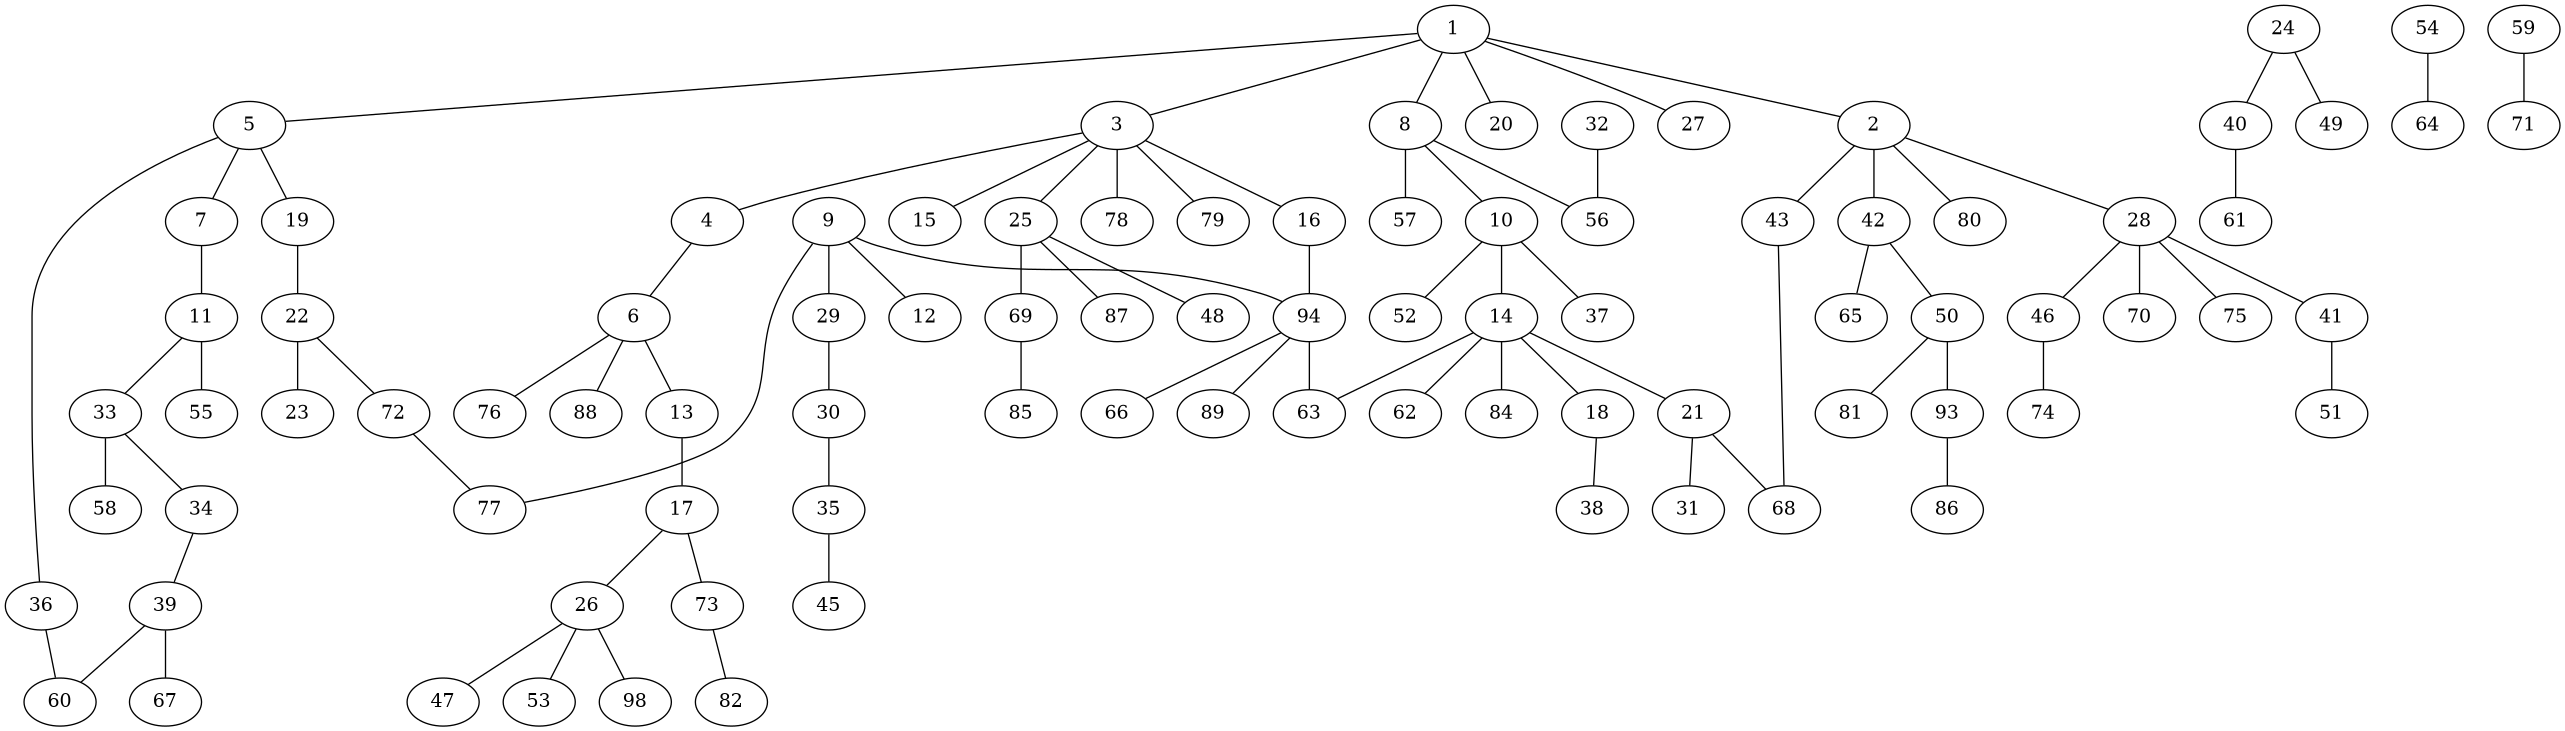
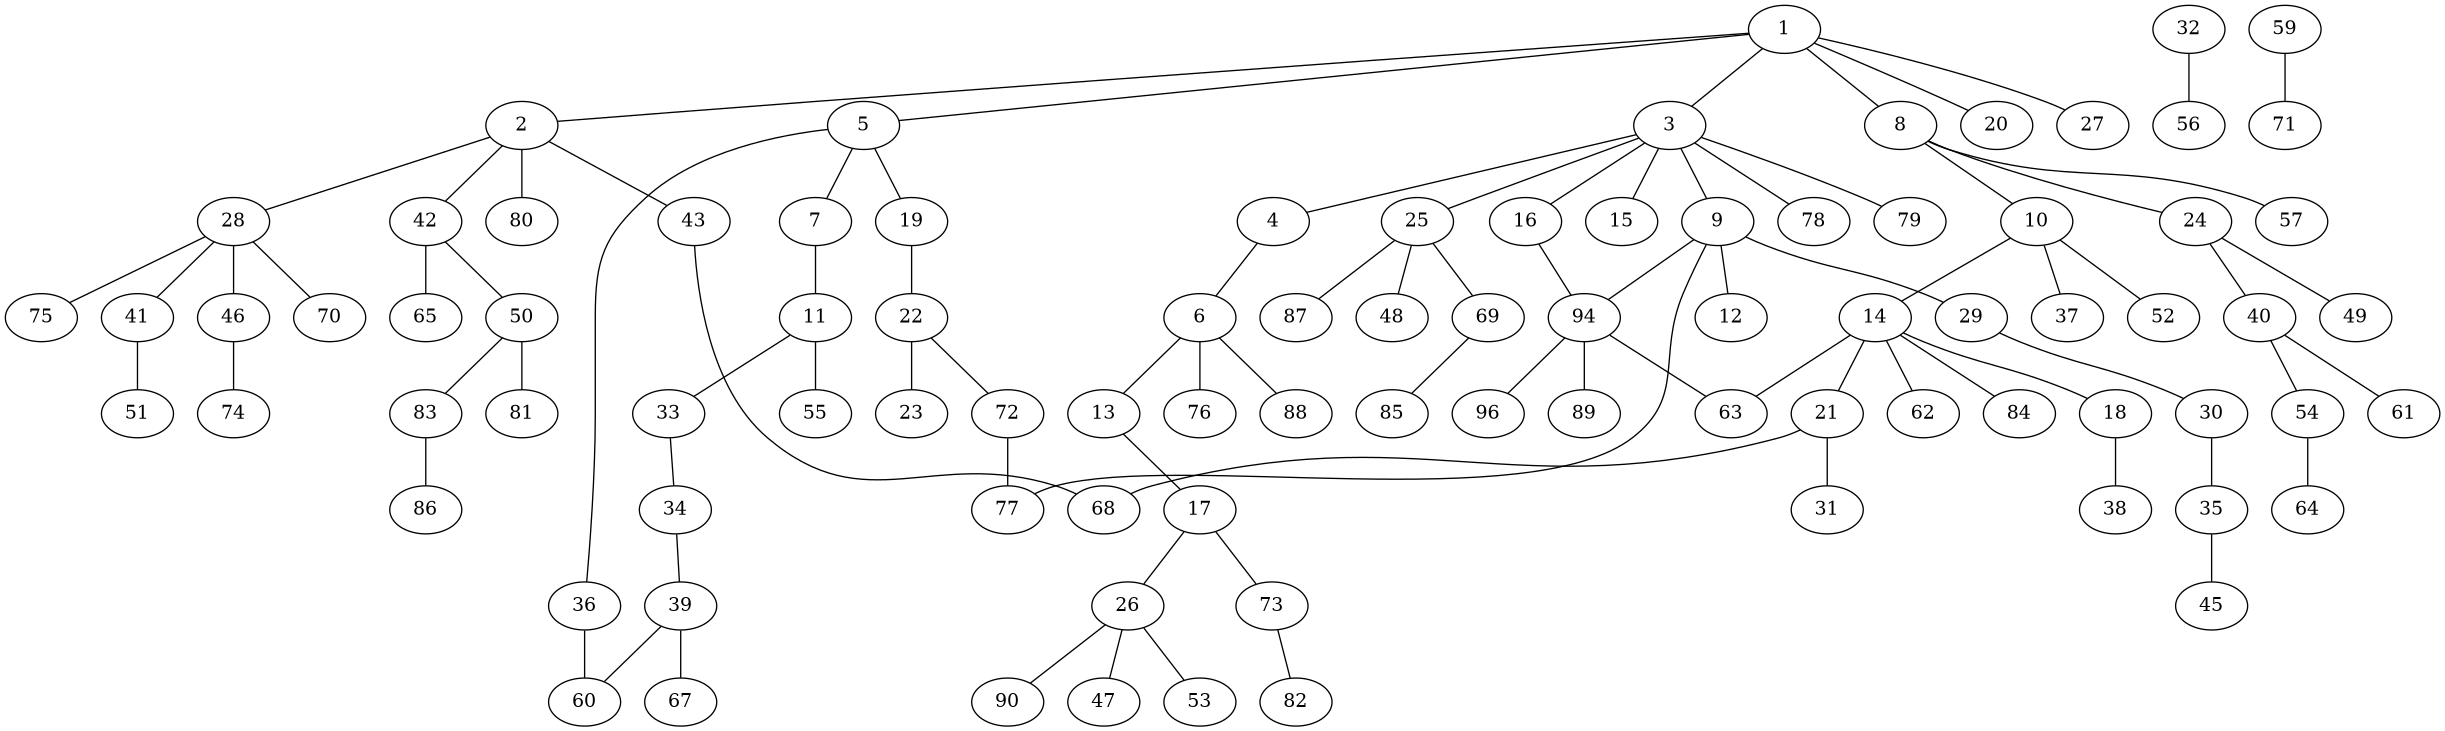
  graph {
    1
    2
    3
    5
    8
    20
    27
    28
    42
    43
    80
    4
    9
    15
    16
    25
    78
    79
    7
    19
    36
    10
    24
    57
    32
    56
    41
    46
    70
    75
    50
    65
    68
    6
    12
    29
    n37 [label=94]
    77
    48
    69
    87
    11
    22
    60
    14
    37
    52
    40
    49
    51
    74
    81
-   83 [label=93]
+   83
    13
    76
    88
    30
    63
-   66
+   66 [label=96]
    89
    85
    17
    33
    55
    23
    72
    26
    73
    34
-   58
    18
    21
    62
    84
    54
    61
    35
    38
    31
    39
    47
    53
-   90 [label=98]
+   90
    82
    59
    71
    64
    45
    67
    86
    1 -- 2
    1 -- 3
    1 -- 5
    1 -- 8
    1 -- 20
    1 -- 27
    2 -- 28
    2 -- 42
    2 -- 43
    2 -- 80
    3 -- 4
+   3 -- 9
    3 -- 15
    3 -- 16
    3 -- 25
    3 -- 78
    3 -- 79
    5 -- 7
    5 -- 19
    5 -- 36
    8 -- 10
-   8 -- 56
+   8 -- 24
    8 -- 57
    28 -- 41
    28 -- 46
    28 -- 70
    28 -- 75
    42 -- 50
    42 -- 65
    43 -- 68
    4 -- 6
    9 -- 12
    9 -- 29
    9 -- n37
    9 -- 77
    16 -- n37
    25 -- 48
    25 -- 69
    25 -- 87
    7 -- 11
    19 -- 22
    36 -- 60
    10 -- 14
    10 -- 37
    10 -- 52
    24 -- 40
    24 -- 49
    32 -- 56
    41 -- 51
    46 -- 74
    50 -- 81
    50 -- 83
    6 -- 13
    6 -- 76
    6 -- 88
    29 -- 30
    n37 -- 63
    n37 -- 66
    n37 -- 89
    69 -- 85
    11 -- 33
    11 -- 55
    22 -- 23
    22 -- 72
    14 -- 63
    14 -- 18
    14 -- 21
    14 -- 62
    14 -- 84
+   40 -- 54
    40 -- 61
    83 -- 86
    13 -- 17
    30 -- 35
    17 -- 26
    17 -- 73
    33 -- 34
-   33 -- 58
    72 -- 77
    26 -- 47
    26 -- 53
    26 -- 90
    73 -- 82
    34 -- 39
    18 -- 38
    21 -- 68
    21 -- 31
    54 -- 64
    35 -- 45
    39 -- 60
    39 -- 67
    59 -- 71
  }
